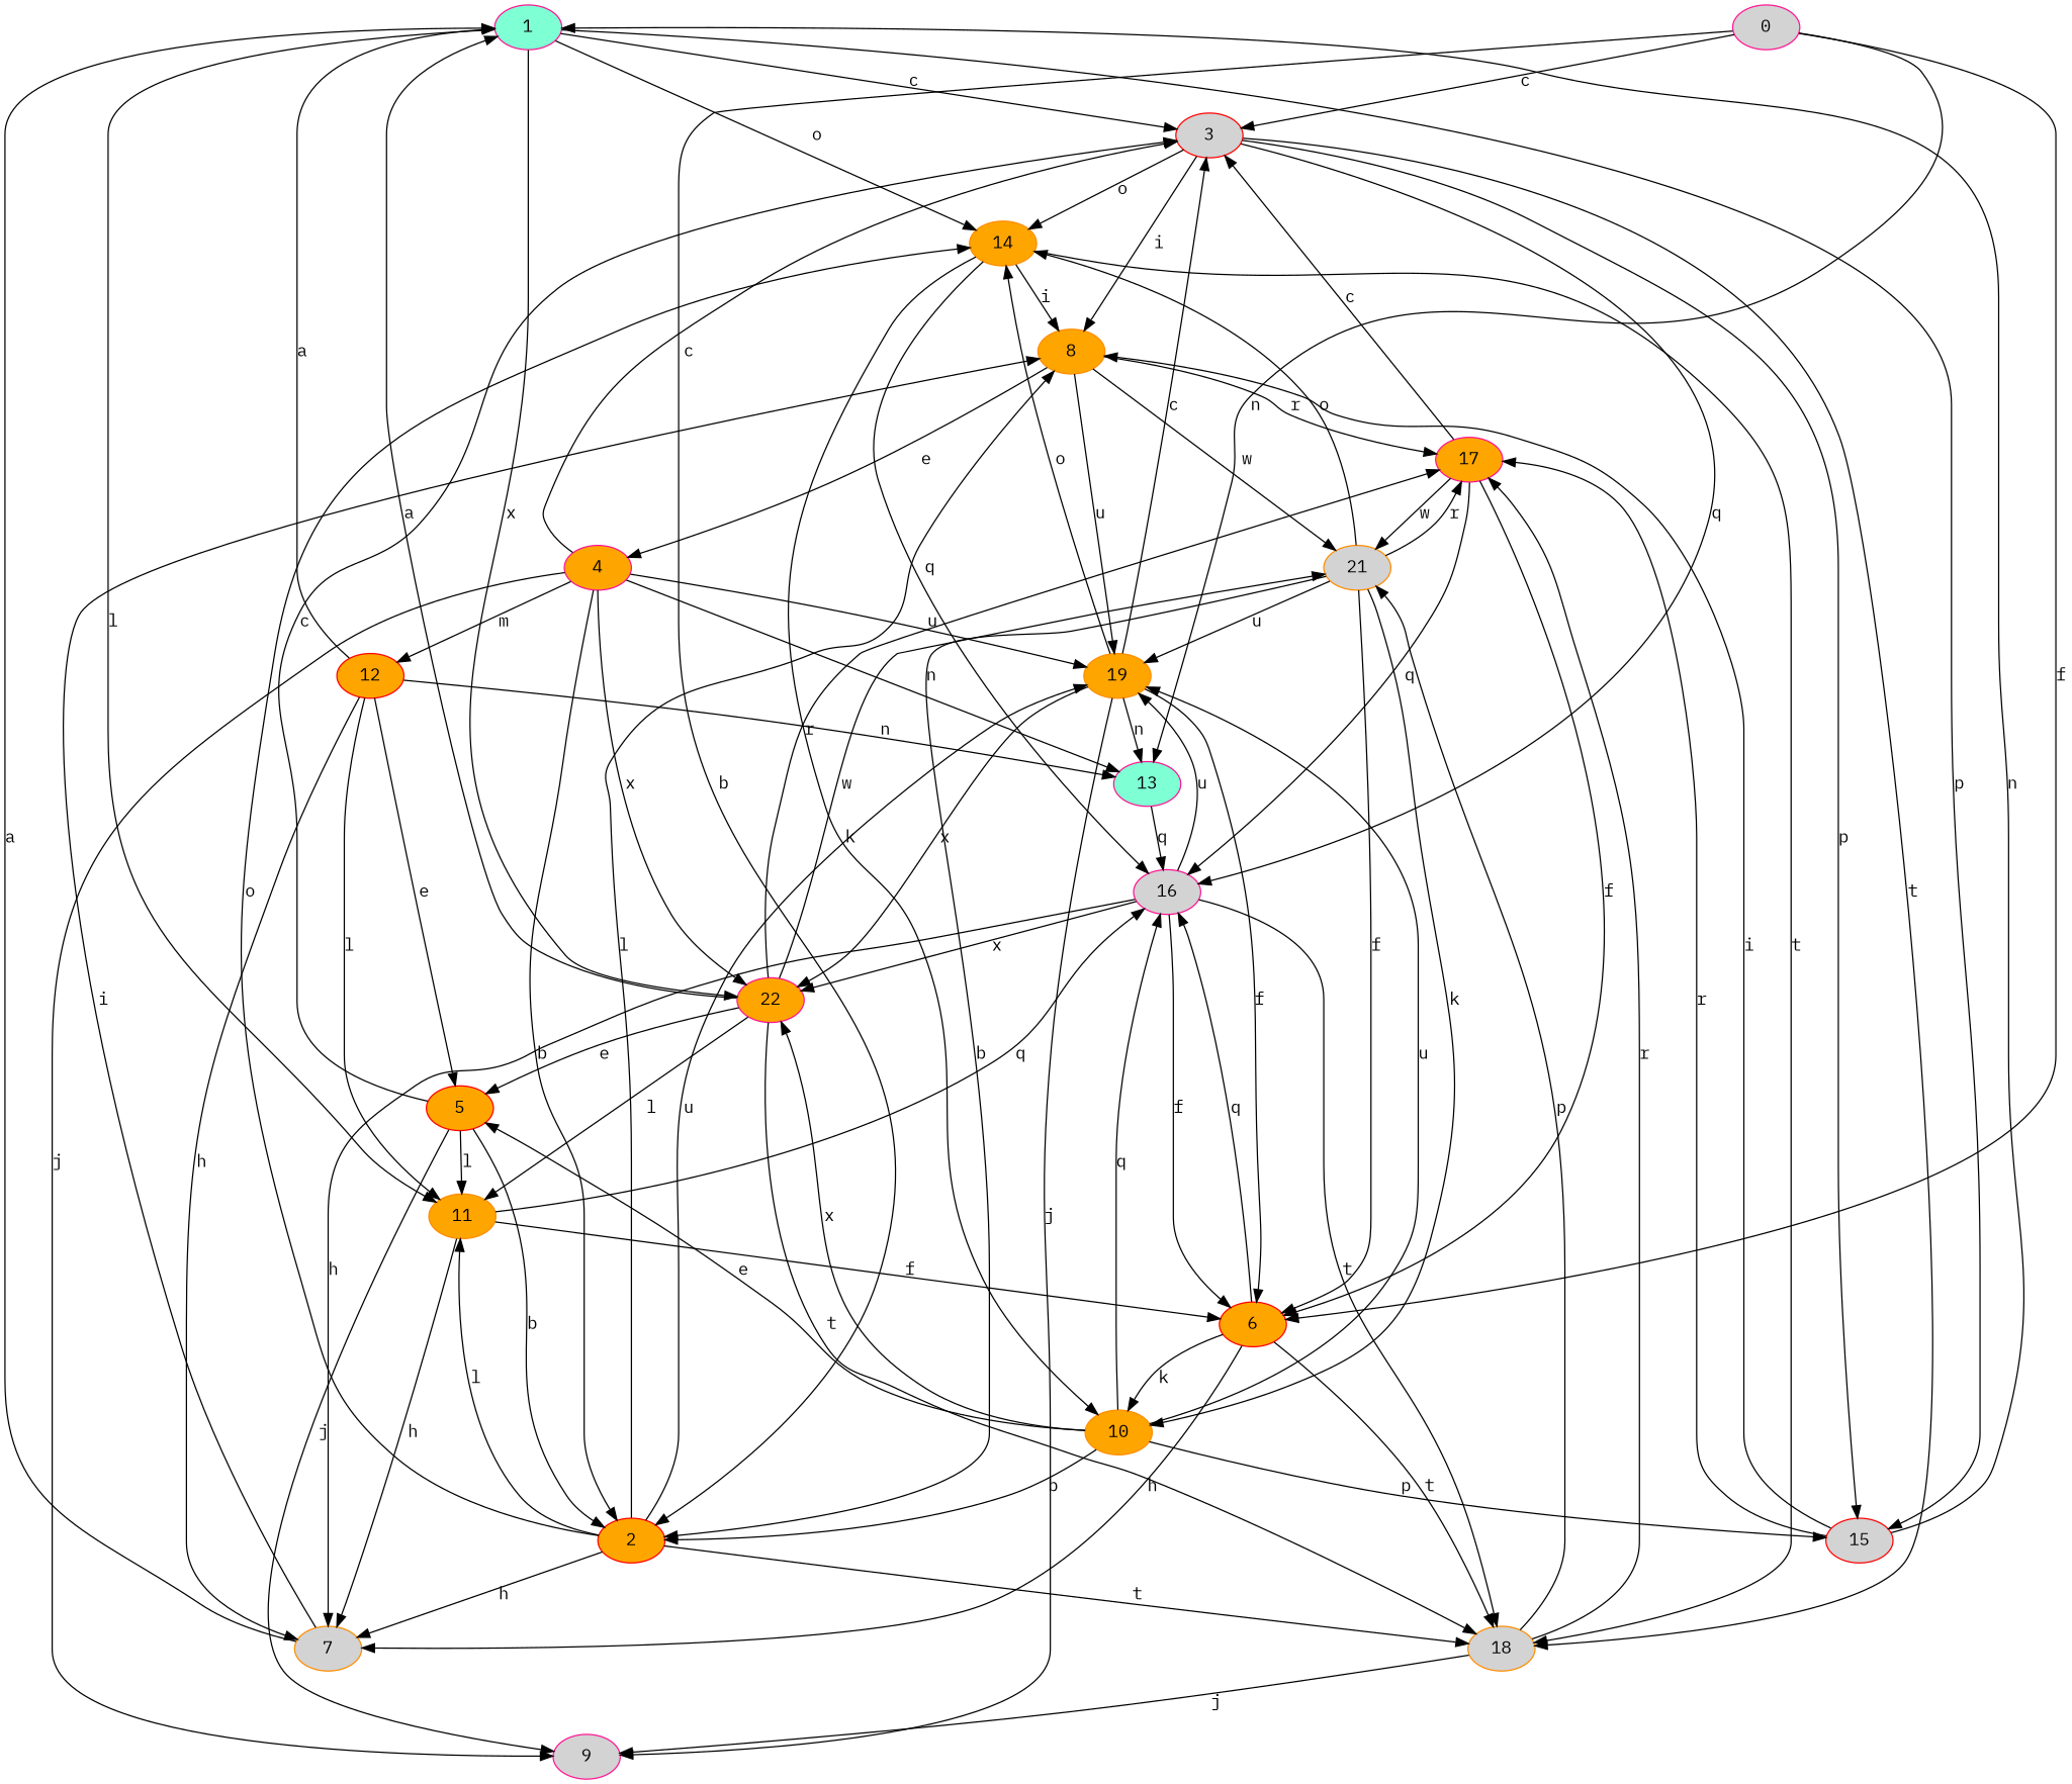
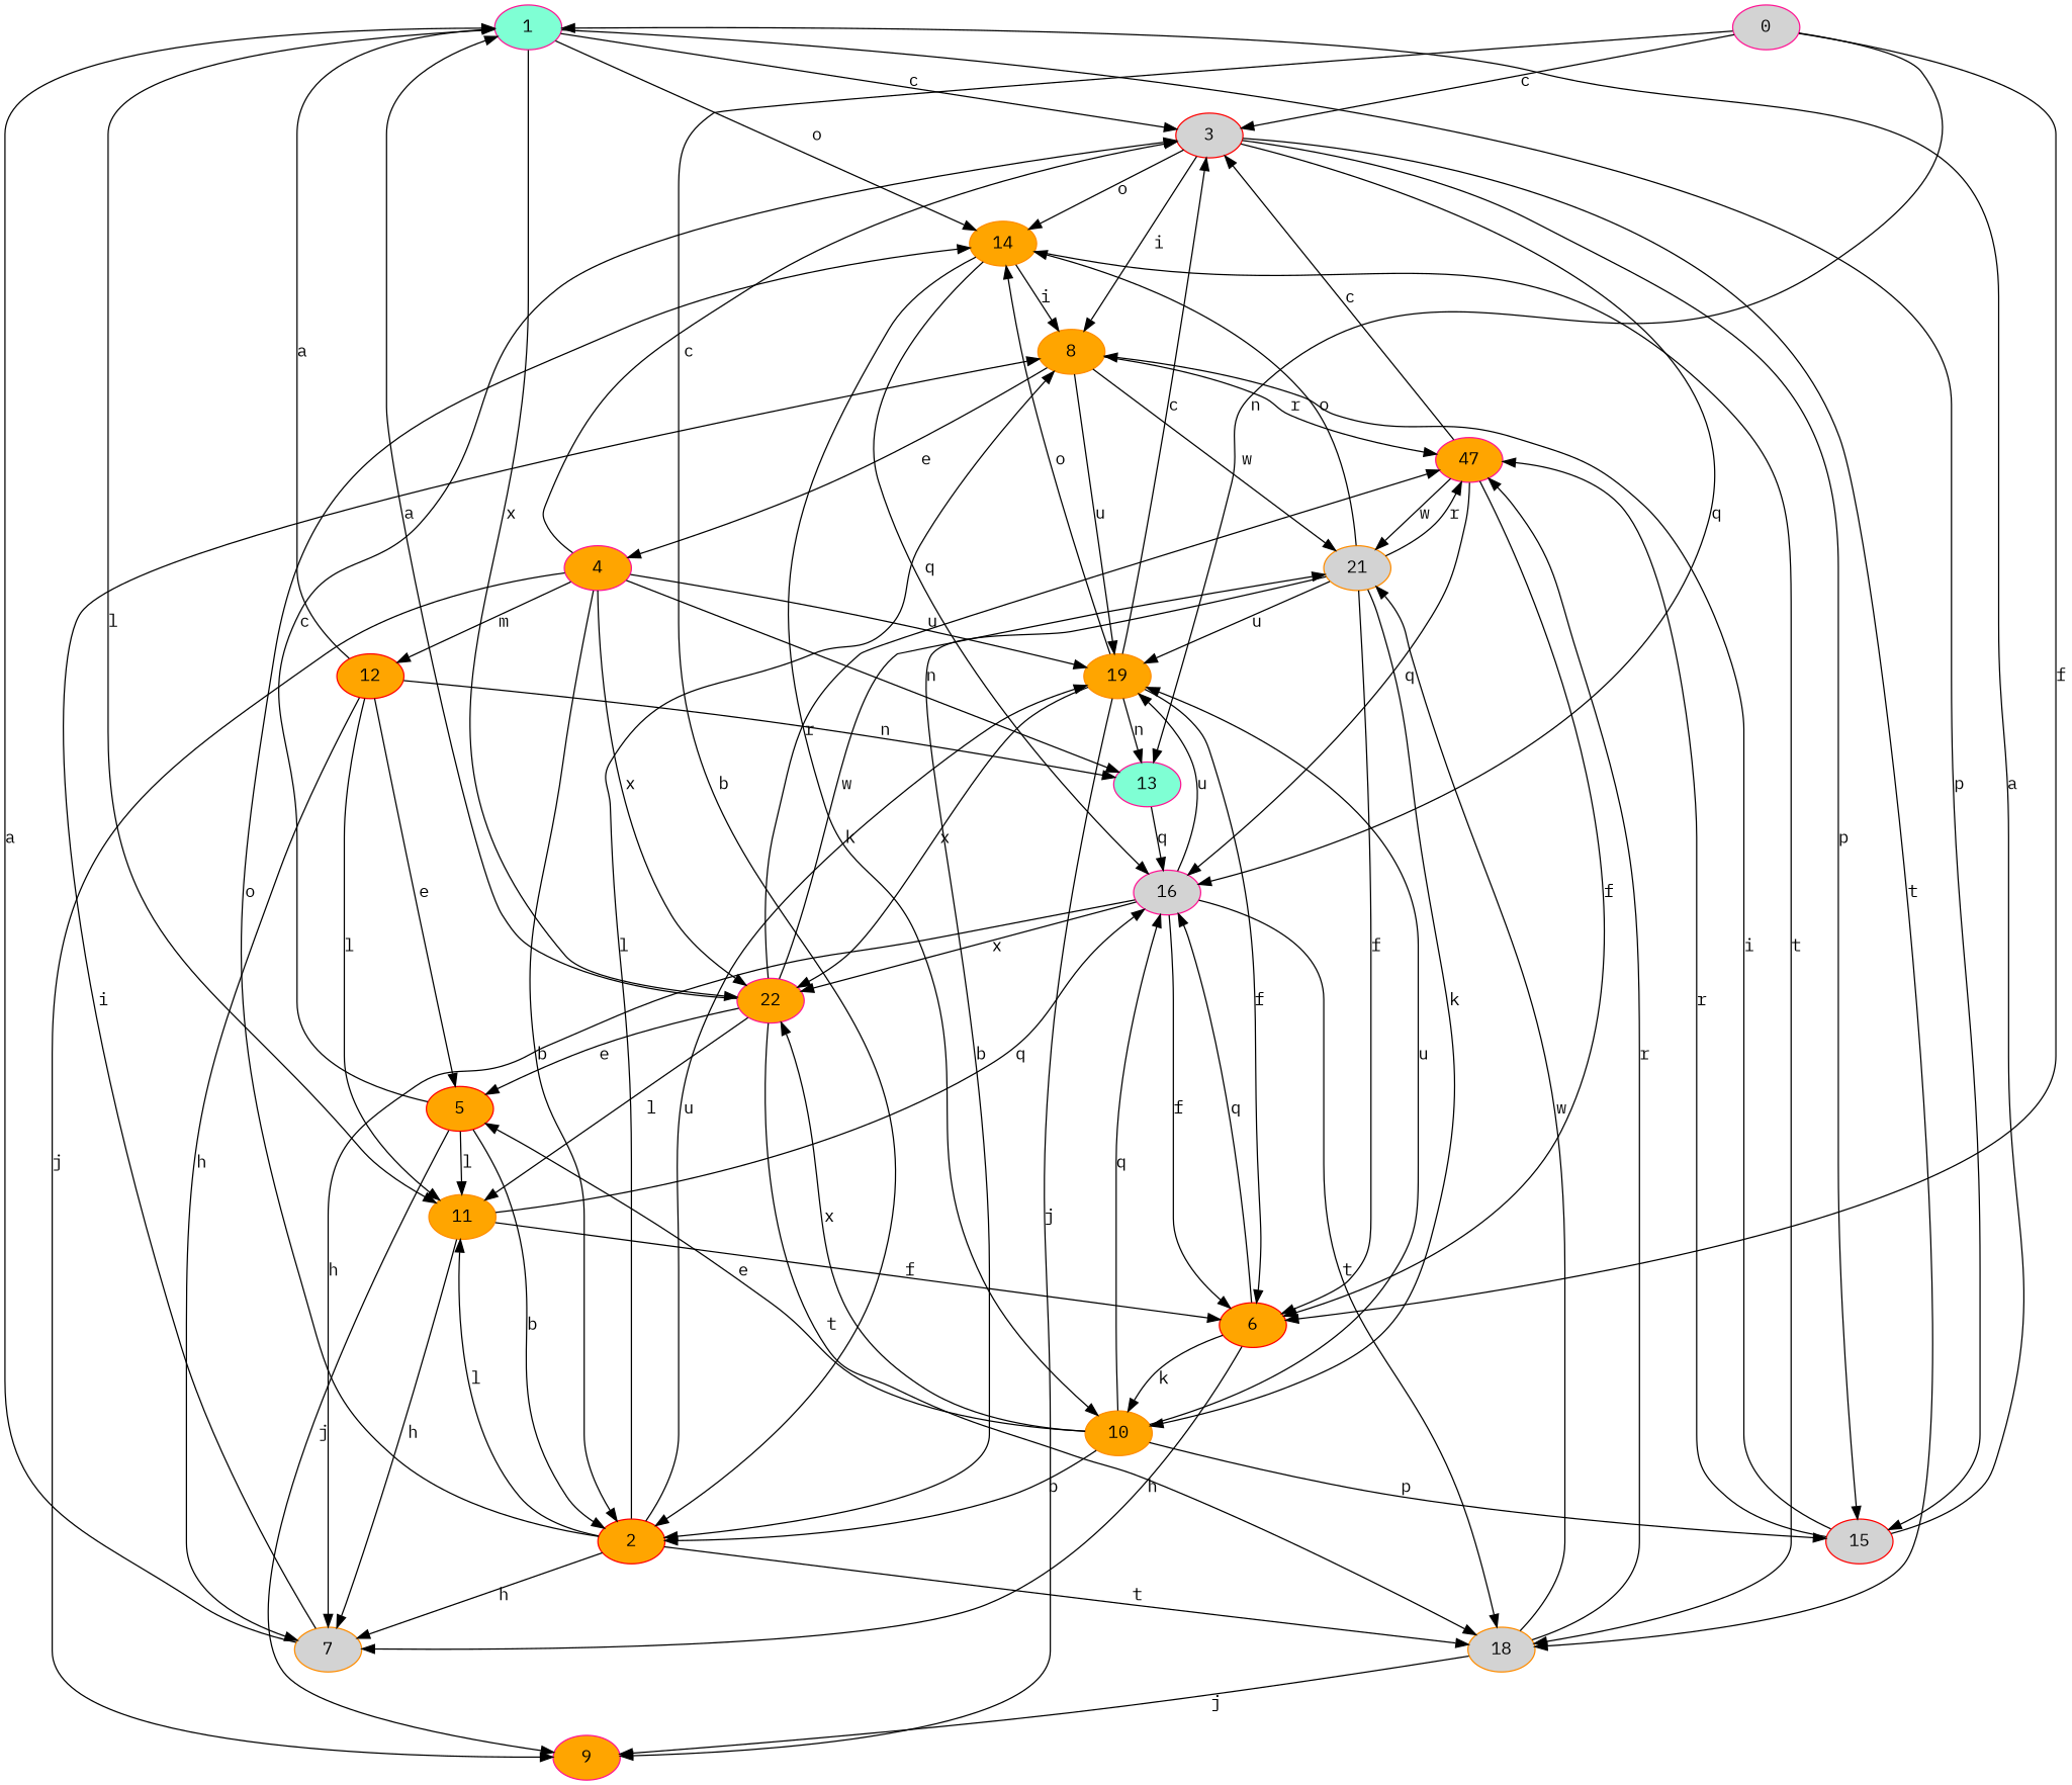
  strict digraph {
    fontname="IBM Plex Mono"
    node [color=deeppink fillcolor=orange fontname="IBM Plex Mono" style=filled]
    edge [fontname="IBM Plex Mono"]
    1 [fillcolor=aquamarine]
    3 [color=red fillcolor=lightgrey]
    11 [color=darkorange]
    14 [color=darkorange]
    15 [color=red fillcolor=lightgrey]
    22
    8 [color=darkorange]
    18 [color=darkorange fillcolor=lightgrey]
    16 [fillcolor=lightgrey]
    7 [color=darkorange fillcolor=lightgrey]
    6 [color=red]
    10 [color=darkorange]
-   17
+   17 [label=47]
    5 [color=red]
    21 [color=darkorange fillcolor=lightgrey]
    2 [color=red]
    19 [color=darkorange]
    4
-   9 [fillcolor=lightgrey]
+   9
    13 [fillcolor=aquamarine]
    12 [color=red]
    0 [fillcolor=lightgrey]
    1 -> 3 [label=c]
    1 -> 11 [label=l]
    1 -> 14 [label=o]
    1 -> 15 [label=p]
    1 -> 22 [label=x]
    3 -> 14 [label=o]
    3 -> 15 [label=p]
    3 -> 8 [label=i]
    3 -> 18 [label=t]
    3 -> 16 [label=q]
    11 -> 16 [label=q]
    11 -> 7 [label=h]
    11 -> 6 [label=f]
    14 -> 8 [label=i]
    14 -> 18 [label=t]
    14 -> 16 [label=q]
    14 -> 10 [label=k]
-   15 -> 1 [label=n]
+   15 -> 1 [label=a]
    15 -> 8 [label=i]
    15 -> 17 [label=r]
    22 -> 1 [label=a]
    22 -> 11 [label=l]
    22 -> 18 [label=t]
    22 -> 17 [label=r]
    22 -> 5 [label=e]
    22 -> 21 [label=w]
    8 -> 17 [label=r]
    8 -> 21 [label=w]
    8 -> 19 [label=u]
    8 -> 4 [label=e]
    18 -> 17 [label=r]
-   18 -> 21 [label=p]
+   18 -> 21 [label=w]
    18 -> 9 [label=j]
    16 -> 22 [label=x]
    16 -> 18 [label=t]
    16 -> 7 [label=h]
    16 -> 6 [label=f]
    16 -> 19 [label=u]
    7 -> 1 [label=a]
    7 -> 8 [label=i]
-   6 -> 18 [label=t]
    6 -> 16 [label=q]
    6 -> 7 [label=h]
    6 -> 10 [label=k]
    10 -> 15 [label=p]
    10 -> 22 [label=x]
    10 -> 16 [label=q]
    10 -> 5 [label=e]
    10 -> 2 [label=b]
    10 -> 19 [label=u]
    17 -> 3 [label=c]
    17 -> 16 [label=q]
    17 -> 6 [label=f]
    17 -> 21 [label=w]
    5 -> 3 [label=c]
    5 -> 11 [label=l]
    5 -> 2 [label=b]
    5 -> 9 [label=j]
    21 -> 14 [label=o]
    21 -> 6 [label=f]
    21 -> 10 [label=k]
    21 -> 17 [label=r]
    21 -> 2 [label=b]
    21 -> 19 [label=u]
    2 -> 11 [label=l]
    2 -> 14 [label=o]
    2 -> 8 [label=l]
    2 -> 18 [label=t]
    2 -> 7 [label=h]
    2 -> 19 [label=u]
    19 -> 3 [label=c]
    19 -> 14 [label=o]
    19 -> 22 [label=x]
    19 -> 6 [label=f]
    19 -> 9 [label=j]
    19 -> 13 [label=n]
    4 -> 3 [label=c]
    4 -> 22 [label=x]
    4 -> 2 [label=b]
    4 -> 19 [label=u]
    4 -> 9 [label=j]
    4 -> 13 [label=n]
    4 -> 12 [label=m]
    13 -> 16 [label=q]
    12 -> 1 [label=a]
    12 -> 11 [label=l]
    12 -> 7 [label=h]
    12 -> 5 [label=e]
    12 -> 13 [label=n]
    0 -> 3 [label=c]
    0 -> 6 [label=f]
    0 -> 2 [label=b]
    0 -> 13 [label=n]
  }
